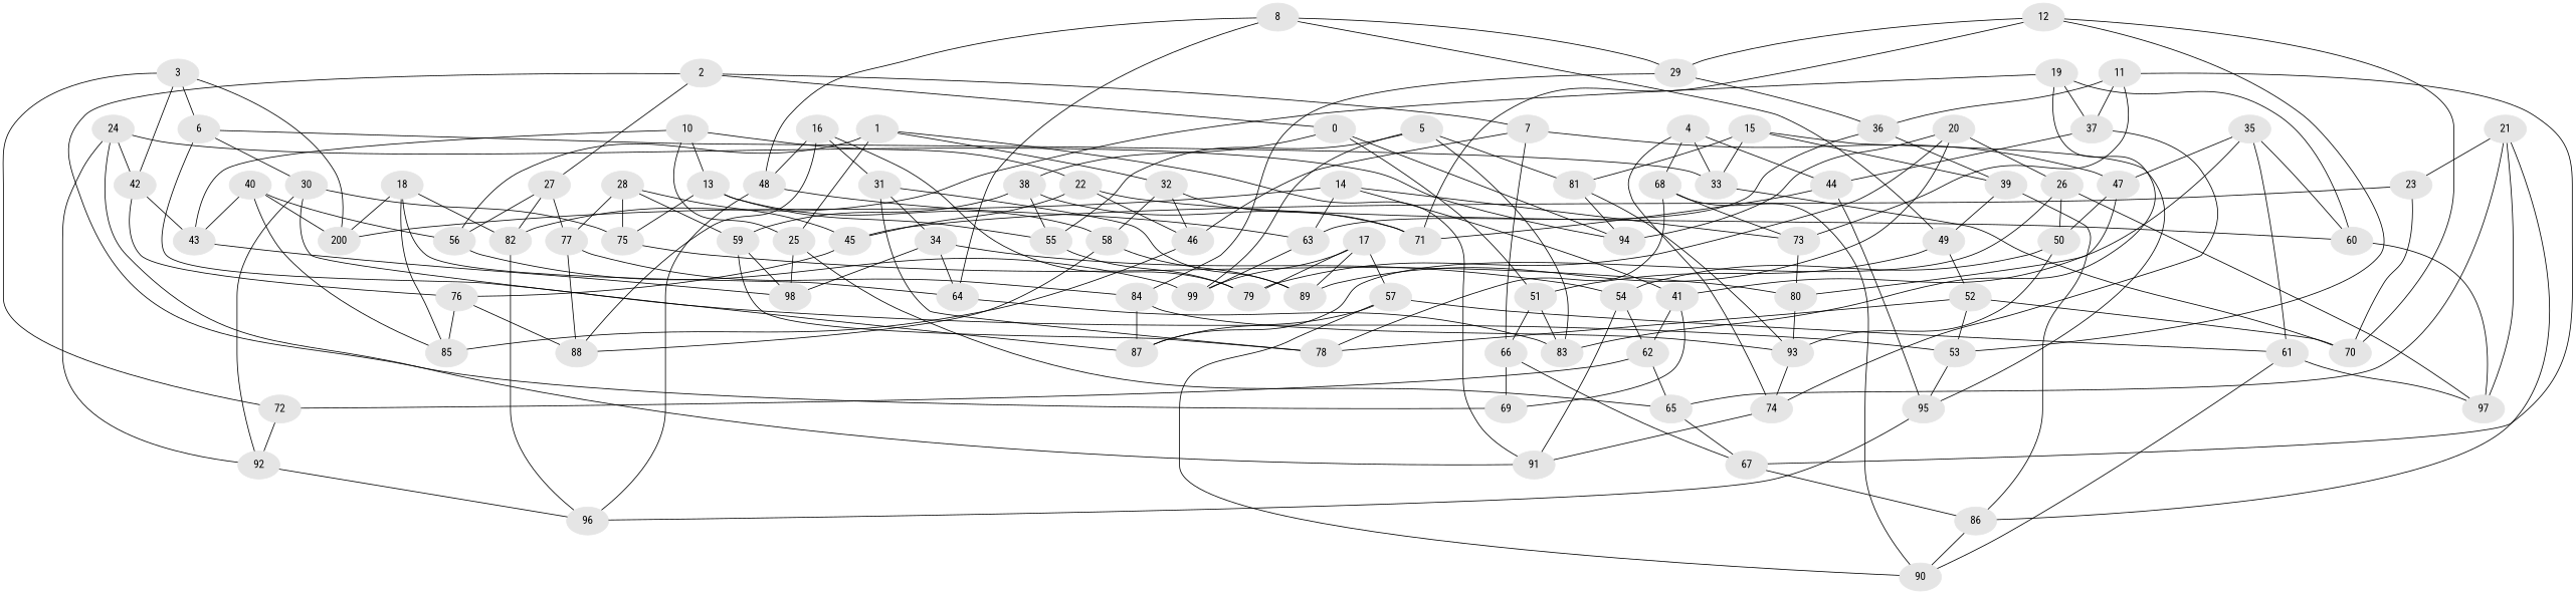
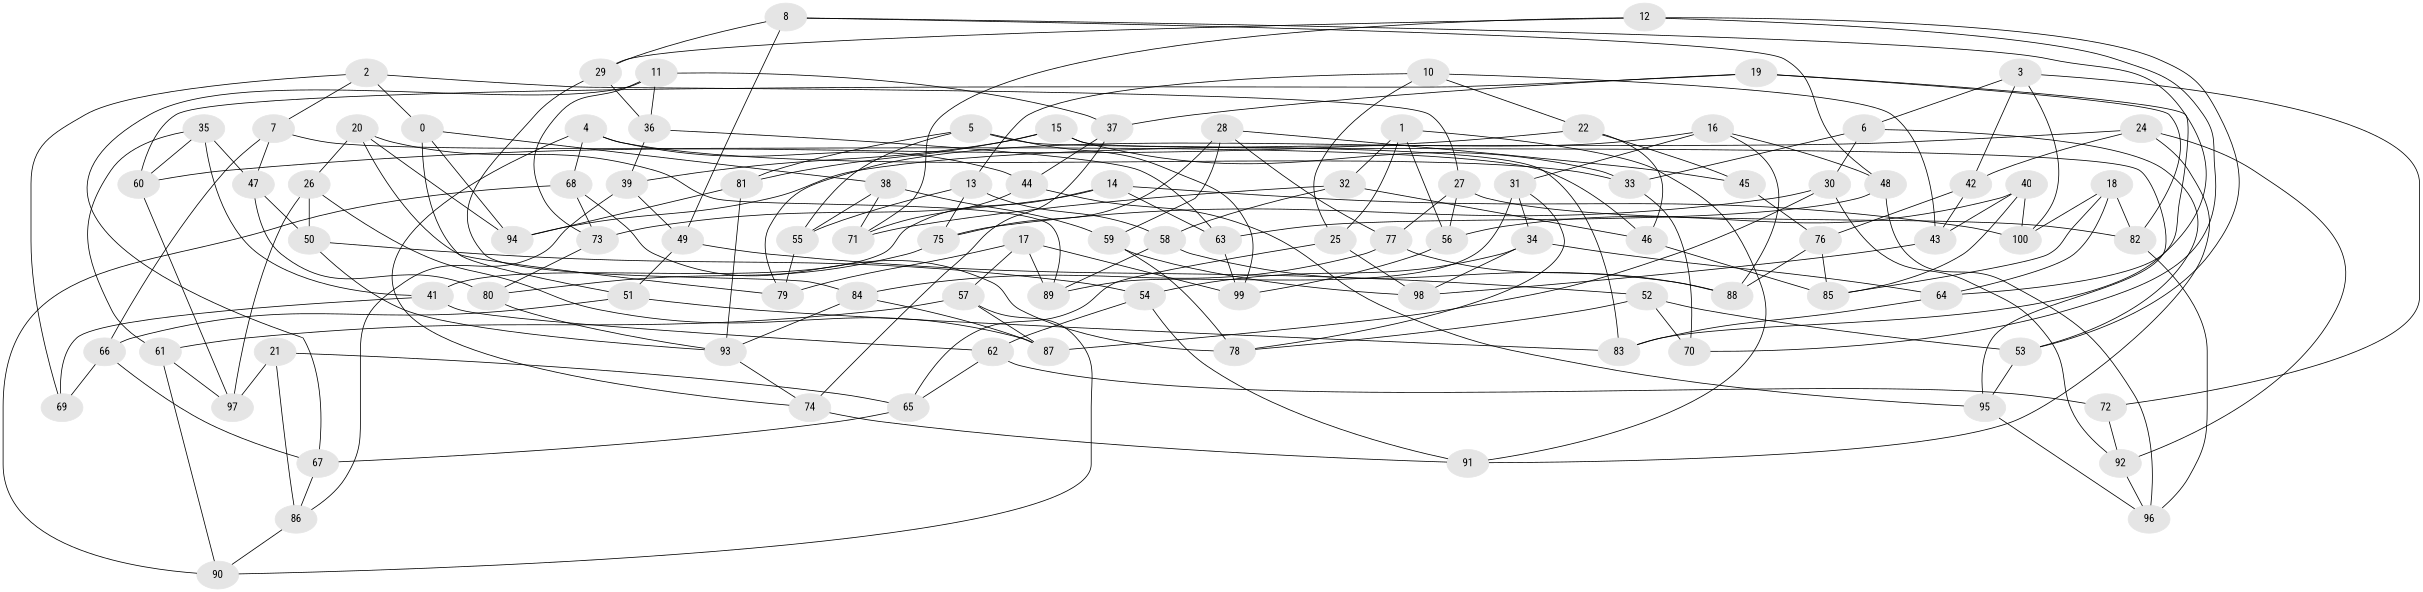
  graph {
    fontname="Roboto Condensed"
    node [color=gray90 fontname="Roboto Condensed" style=filled]
    edge [fontname="Roboto Condensed"]
    1
    25
    32
    56
    91
    65
    98
    46
    71
    58
    99
    2
    7
    n14 [label=0]
    27
    69
    47
    66
    38
    51
    94
    82
    77
    3
    6
    42
    72
-   100 [label=200]
+   100
    33
    30
    53
    43
    76
    92
    4
    44
    68
    74
    70
    95
    73
    78
    90
    5
    55
    81
    83
    79
    93
    75
    87
    85
    50
    80
    67
    8
    29
    48
    49
    64
    36
    84
    63
    96
    52
    59
    10
    13
    22
    60
    45
    11
    37
    39
    86
    12
    88
    89
    14
    41
    62
    15
    16
    31
    34
    17
    57
    61
    18
    19
    97
    20
    26
    21
-   23
    24
    54
    28
    35
    40
    1 -- 25
    1 -- 32
    1 -- 56
    1 -- 91
    25 -- 65
    25 -- 98
    32 -- 46
    32 -- 71
    32 -- 58
    56 -- 99
    65 -- 67
    46 -- 85
    58 -- 88
    58 -- 89
    2 -- 7
    2 -- n14
    2 -- 27
    2 -- 69
    7 -- 46
    7 -- 47
    7 -- 66
    n14 -- 38
    n14 -- 51
    n14 -- 94
    27 -- 56
    27 -- 82
    27 -- 77
    47 -- 50
    47 -- 80
    66 -- 69
    66 -- 67
    38 -- 71
    38 -- 55
    38 -- 59
    51 -- 66
    51 -- 83
    82 -- 96
    77 -- 84
    77 -- 88
    3 -- 6
    3 -- 42
    3 -- 72
    3 -- 100
    6 -- 33
    6 -- 30
    6 -- 53
    42 -- 43
    42 -- 76
    72 -- 92
    33 -- 70
    30 -- 92
    30 -- 75
    30 -- 87
    53 -- 95
    43 -- 98
    76 -- 85
    76 -- 88
    92 -- 96
    4 -- 33
    4 -- 44
    4 -- 68
    4 -- 74
    44 -- 71
    44 -- 95
    68 -- 73
    68 -- 78
    68 -- 90
    74 -- 91
    95 -- 96
    73 -- 80
    5 -- 99
    5 -- 55
    5 -- 81
    5 -- 83
    55 -- 79
    81 -- 94
    81 -- 93
    93 -- 74
    75 -- 80
    50 -- 93
    50 -- 54
    80 -- 93
    67 -- 86
    8 -- 29
    8 -- 48
    8 -- 49
    8 -- 64
    29 -- 36
    29 -- 84
    48 -- 63
    48 -- 96
    49 -- 51
    49 -- 52
    64 -- 83
    36 -- 63
    36 -- 39
    84 -- 93
    84 -- 87
    63 -- 99
    52 -- 53
    52 -- 70
    52 -- 78
    59 -- 98
    59 -- 78
    10 -- 25
    10 -- 43
    10 -- 13
    10 -- 22
    13 -- 58
    13 -- 55
    13 -- 75
    22 -- 46
    22 -- 60
    22 -- 45
    60 -- 97
    45 -- 76
    11 -- 73
    11 -- 67
    11 -- 36
    11 -- 37
    37 -- 44
    37 -- 74
    39 -- 49
    39 -- 86
    86 -- 90
    12 -- 71
    12 -- 53
    12 -- 70
    12 -- 29
    14 -- 100
    14 -- 73
    14 -- 63
    14 -- 41
    41 -- 69
    41 -- 62
    62 -- 65
    62 -- 72
    15 -- 33
    15 -- 95
    15 -- 81
    15 -- 39
    16 -- 79
    16 -- 48
    16 -- 88
    16 -- 31
    31 -- 78
    31 -- 89
    31 -- 34
    34 -- 98
    34 -- 64
    34 -- 54
    17 -- 99
    17 -- 79
    17 -- 89
    17 -- 57
    57 -- 90
    57 -- 87
    57 -- 61
    61 -- 90
    61 -- 97
    18 -- 82
    18 -- 100
    18 -- 85
    18 -- 64
    19 -- 82
    19 -- 83
    19 -- 60
    19 -- 37
    20 -- 94
    20 -- 79
    20 -- 89
    20 -- 26
    26 -- 87
    26 -- 50
    26 -- 97
    21 -- 65
    21 -- 86
    21 -- 97
-   21 -- 23
-   23 -- 70
-   23 -- 45
    24 -- 91
    24 -- 94
    24 -- 42
    24 -- 92
    54 -- 91
    54 -- 62
    28 -- 77
    28 -- 75
    28 -- 59
    28 -- 45
    35 -- 47
    35 -- 60
    35 -- 41
    35 -- 61
    40 -- 56
    40 -- 100
    40 -- 43
    40 -- 85
  }
